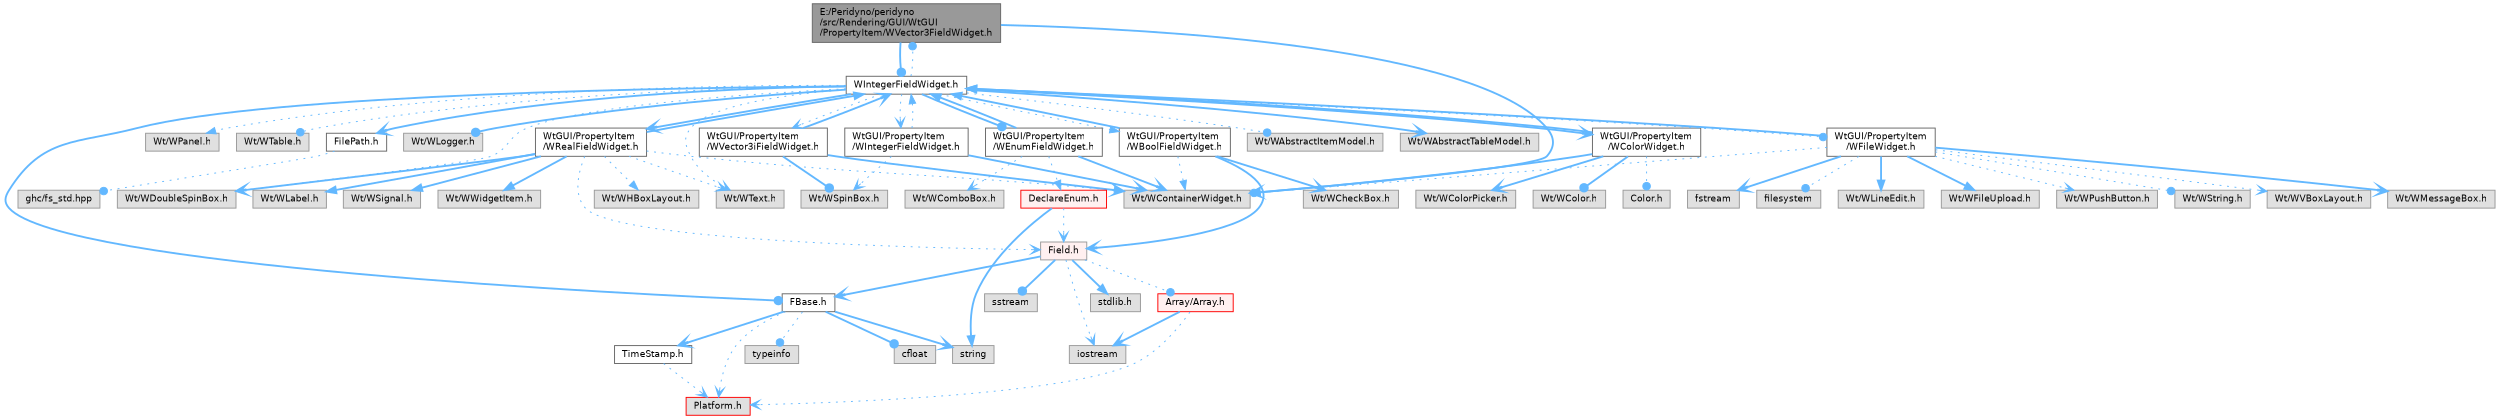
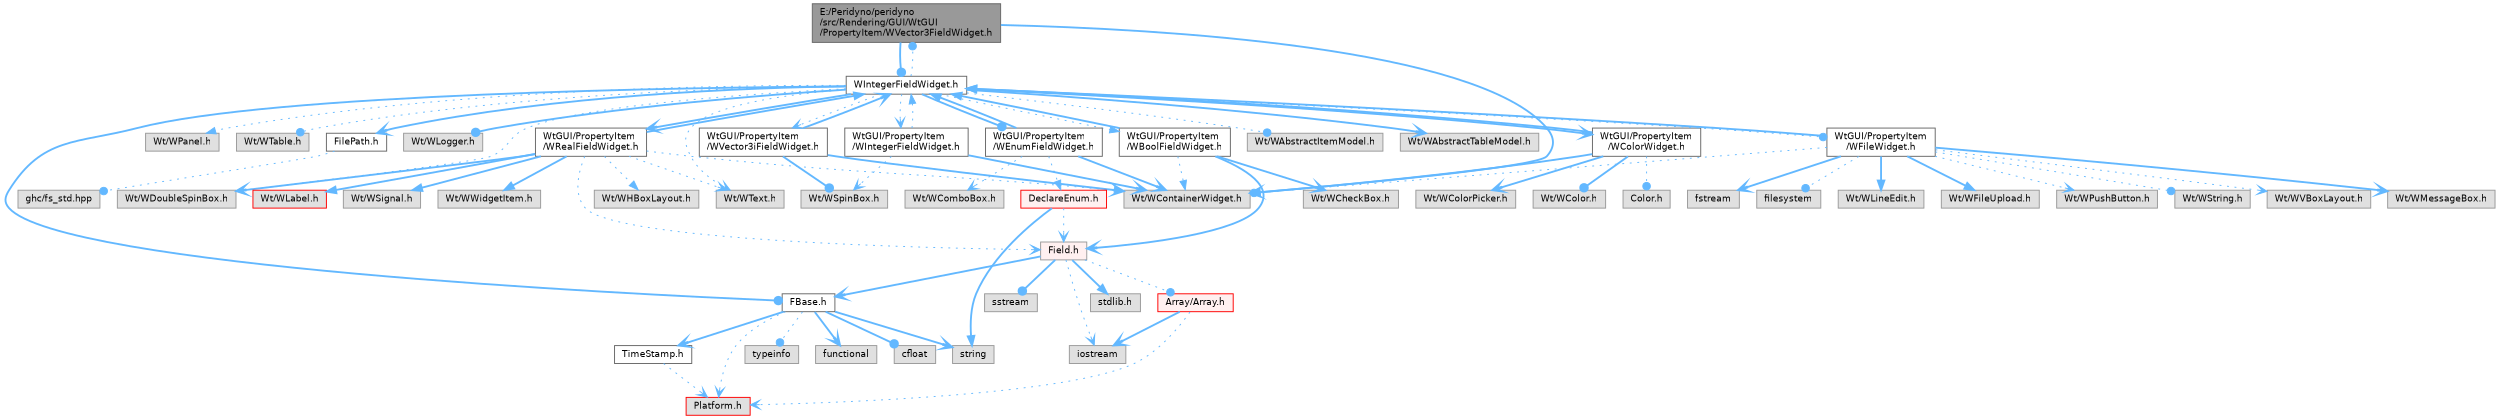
  digraph {
    node [color=grey60 fillcolor="#E0E0E0" fontname=Helvetica fontsize=10 shape=box style=filled]
    edge [arrowhead=vee color=steelblue1 fontname=Helvetica fontsize=10 labelfontname=Helvetica labelfontsize=10 style=bold]
    n1 [color=gray40 fillcolor=grey60 fontcolor=black height=0.2 label="E:/Peridyno/peridyno\l/src/Rendering/GUI/WtGUI\l/PropertyItem/WVector3FieldWidget.h" width=0.4]
    n2 [height=0.2 label="Wt/WContainerWidget.h" width=0.4]
    n3 [color=grey40 fillcolor=white height=0.2 label="WIntegerFieldWidget.h" width=0.4]
    n4 [height=0.2 label="Wt/WAbstractItemModel.h" width=0.4]
    n5 [height=0.2 label="Wt/WAbstractTableModel.h" width=0.4]
    n6 [height=0.2 label="Wt/WText.h" width=0.4]
    n7 [height=0.2 label="Wt/WPanel.h" width=0.4]
    n8 [height=0.2 label="Wt/WTable.h" width=0.4]
    n9 [height=0.2 label="Wt/WDoubleSpinBox.h" width=0.4]
    n10 [height=0.2 label="Wt/WLogger.h" width=0.4]
    n11 [color=grey40 fillcolor=white height=0.2 label="FBase.h" width=0.4]
    n12 [color=grey40 fillcolor=white height=0.2 label="FilePath.h" width=0.4]
    n13 [color=grey40 fillcolor=white height=0.2 label="WtGUI/PropertyItem\l/WRealFieldWidget.h" width=0.4]
    n14 [color=grey40 fillcolor=white height=0.2 label="WtGUI/PropertyItem\l/WVector3iFieldWidget.h" width=0.4]
    n15 [color=grey40 fillcolor=white height=0.2 label="WtGUI/PropertyItem\l/WBoolFieldWidget.h" width=0.4]
    n16 [color=grey40 fillcolor=white height=0.2 label="WtGUI/PropertyItem\l/WIntegerFieldWidget.h" width=0.4]
    n17 [color=grey40 fillcolor=white height=0.2 label="WtGUI/PropertyItem\l/WColorWidget.h" width=0.4]
    n18 [color=grey40 fillcolor=white height=0.2 label="WtGUI/PropertyItem\l/WFileWidget.h" width=0.4]
    n19 [color=grey40 fillcolor=white height=0.2 label="WtGUI/PropertyItem\l/WEnumFieldWidget.h" width=0.4]
    n20 [color=red height=0.2 label="Platform.h" width=0.4]
    n21 [color=grey40 fillcolor=white height=0.2 label="TimeStamp.h" width=0.4]
    n22 [height=0.2 label=typeinfo width=0.4]
    n23 [height=0.2 label=string width=0.4]
+   n24 [height=0.2 label=functional width=0.4]
    n25 [height=0.2 label=cfloat width=0.4]
    n26 [height=0.2 label="ghc/fs_std.hpp" width=0.4]
    n27 [height=0.2 label="Wt/WWidgetItem.h" width=0.4]
    n28 [height=0.2 label="Wt/WHBoxLayout.h" width=0.4]
-   n29 [height=0.2 label="Wt/WLabel.h" width=0.4]
+   n29 [color=red height=0.2 label="Wt/WLabel.h" width=0.4]
    n30 [height=0.2 label="Wt/WSignal.h" width=0.4]
    n31 [fillcolor="#FFF0F0" height=0.2 label="Field.h" width=0.4]
    n32 [height=0.2 label="Wt/WSpinBox.h" width=0.4]
    n33 [height=0.2 label="Wt/WCheckBox.h" width=0.4]
    n34 [height=0.2 label="Wt/WColorPicker.h" width=0.4]
    n35 [height=0.2 label="Wt/WColor.h" width=0.4]
    n36 [height=0.2 label="Color.h" width=0.4]
    n37 [height=0.2 label="Wt/WLineEdit.h" width=0.4]
    n38 [height=0.2 label="Wt/WFileUpload.h" width=0.4]
    n39 [height=0.2 label="Wt/WPushButton.h" width=0.4]
    n40 [height=0.2 label="Wt/WString.h" width=0.4]
    n41 [height=0.2 label="Wt/WVBoxLayout.h" width=0.4]
    n42 [height=0.2 label="Wt/WMessageBox.h" width=0.4]
    n43 [height=0.2 label=fstream width=0.4]
    n44 [height=0.2 label=filesystem width=0.4]
    n45 [height=0.2 label="Wt/WComboBox.h" width=0.4]
    n46 [color=red fillcolor="#FFF0F0" height=0.2 label="DeclareEnum.h" width=0.4]
    n47 [height=0.2 label=iostream width=0.4]
    n48 [height=0.2 label="stdlib.h" width=0.4]
    n49 [height=0.2 label=sstream width=0.4]
    n50 [color=red fillcolor="#FFF0F0" height=0.2 label="Array/Array.h" width=0.4]
    n1 -> n2 [arrowhead=normal]
    n1 -> n3 [arrowhead=dot]
    n3 -> n1 [arrowhead=dot style=dotted]
    n3 -> n4 [arrowhead=dot style=dotted]
    n3 -> n5
    n3 -> n6 [style=dotted]
    n3 -> n7 [arrowhead=normal style=dotted]
    n3 -> n8 [arrowhead=dot style=dotted]
    n3 -> n9 [style=dotted]
    n3 -> n10 [arrowhead=dot]
    n3 -> n11 [arrowhead=dot]
    n3 -> n12
    n3 -> n13
    n3 -> n14 [style=dotted]
    n3 -> n15 [arrowhead=normal style=dotted]
    n3 -> n16 [style=dotted]
    n3 -> n17
    n3 -> n18 [arrowhead=dot style=dotted]
    n3 -> n19 [arrowhead=dot]
    n11 -> n20 [style=dotted]
    n11 -> n21
    n11 -> n22 [arrowhead=dot style=dotted]
    n11 -> n23
+   n11 -> n24
    n11 -> n25 [arrowhead=dot]
    n12 -> n26 [arrowhead=dot style=dotted]
    n13 -> n2 [arrowhead=normal style=dotted]
    n13 -> n3 [arrowhead=normal]
    n13 -> n6 [style=dotted]
    n13 -> n9
    n13 -> n27 [arrowhead=normal]
    n13 -> n28 [arrowhead=normal style=dotted]
    n13 -> n29 [arrowhead=normal]
    n13 -> n30 [arrowhead=normal]
    n13 -> n31 [style=dotted]
    n14 -> n2
    n14 -> n3
    n14 -> n32 [arrowhead=dot]
    n15 -> n2 [arrowhead=normal style=dotted]
    n15 -> n3 [arrowhead=normal]
    n15 -> n31
    n15 -> n33
    n16 -> n2
    n16 -> n3 [arrowhead=normal style=dotted]
    n16 -> n32 [style=dotted]
    n17 -> n2
    n17 -> n3 [arrowhead=normal]
    n17 -> n34
    n17 -> n35 [arrowhead=dot]
    n17 -> n36 [arrowhead=dot style=dotted]
    n18 -> n2 [arrowhead=dot style=dotted]
    n18 -> n3 [arrowhead=normal]
    n18 -> n37 [arrowhead=normal]
    n18 -> n38 [arrowhead=normal]
    n18 -> n39 [style=dotted]
    n18 -> n40 [arrowhead=dot style=dotted]
    n18 -> n41 [style=dotted]
    n18 -> n42
    n18 -> n43
    n18 -> n44 [arrowhead=dot style=dotted]
    n19 -> n2
    n19 -> n3 [arrowhead=normal]
    n19 -> n45 [style=dotted]
    n19 -> n46 [arrowhead=normal style=dotted]
    n21 -> n20 [style=dotted]
    n31 -> n11
    n31 -> n47 [style=dotted]
    n31 -> n48 [arrowhead=normal]
    n31 -> n49 [arrowhead=dot]
    n31 -> n50 [arrowhead=dot style=dotted]
    n46 -> n23 [arrowhead=normal]
    n46 -> n31 [style=dotted]
    n50 -> n20 [style=dotted]
    n50 -> n47
  }
